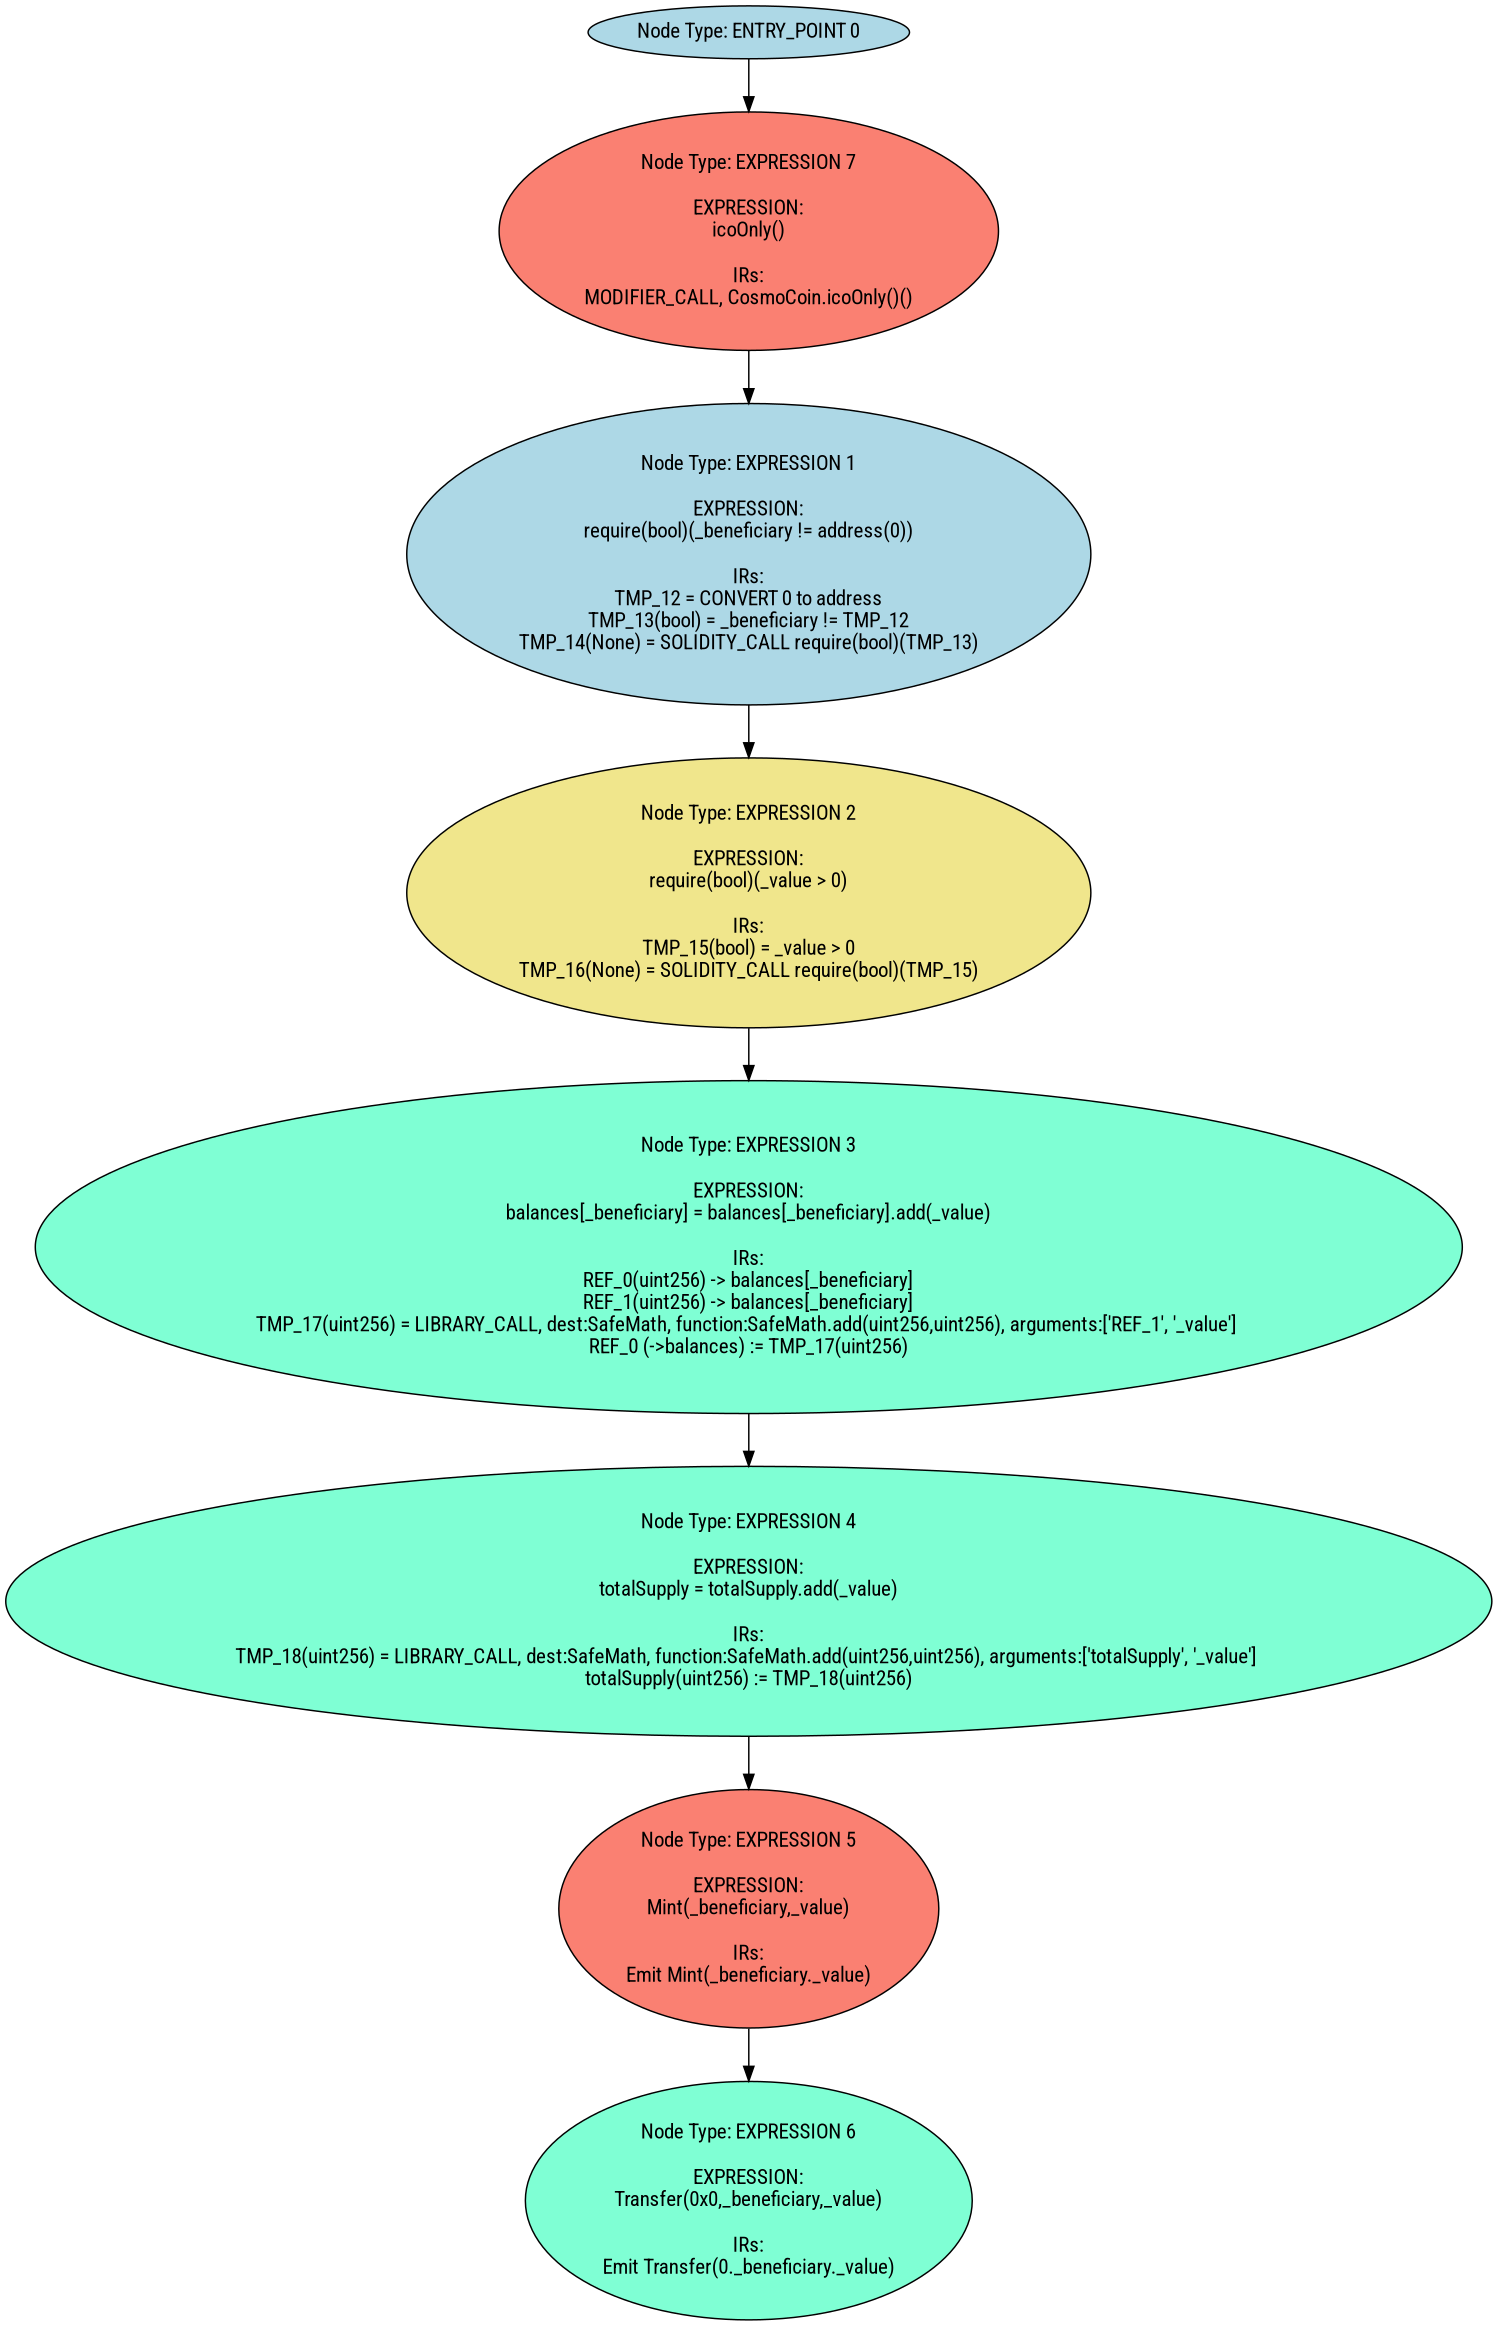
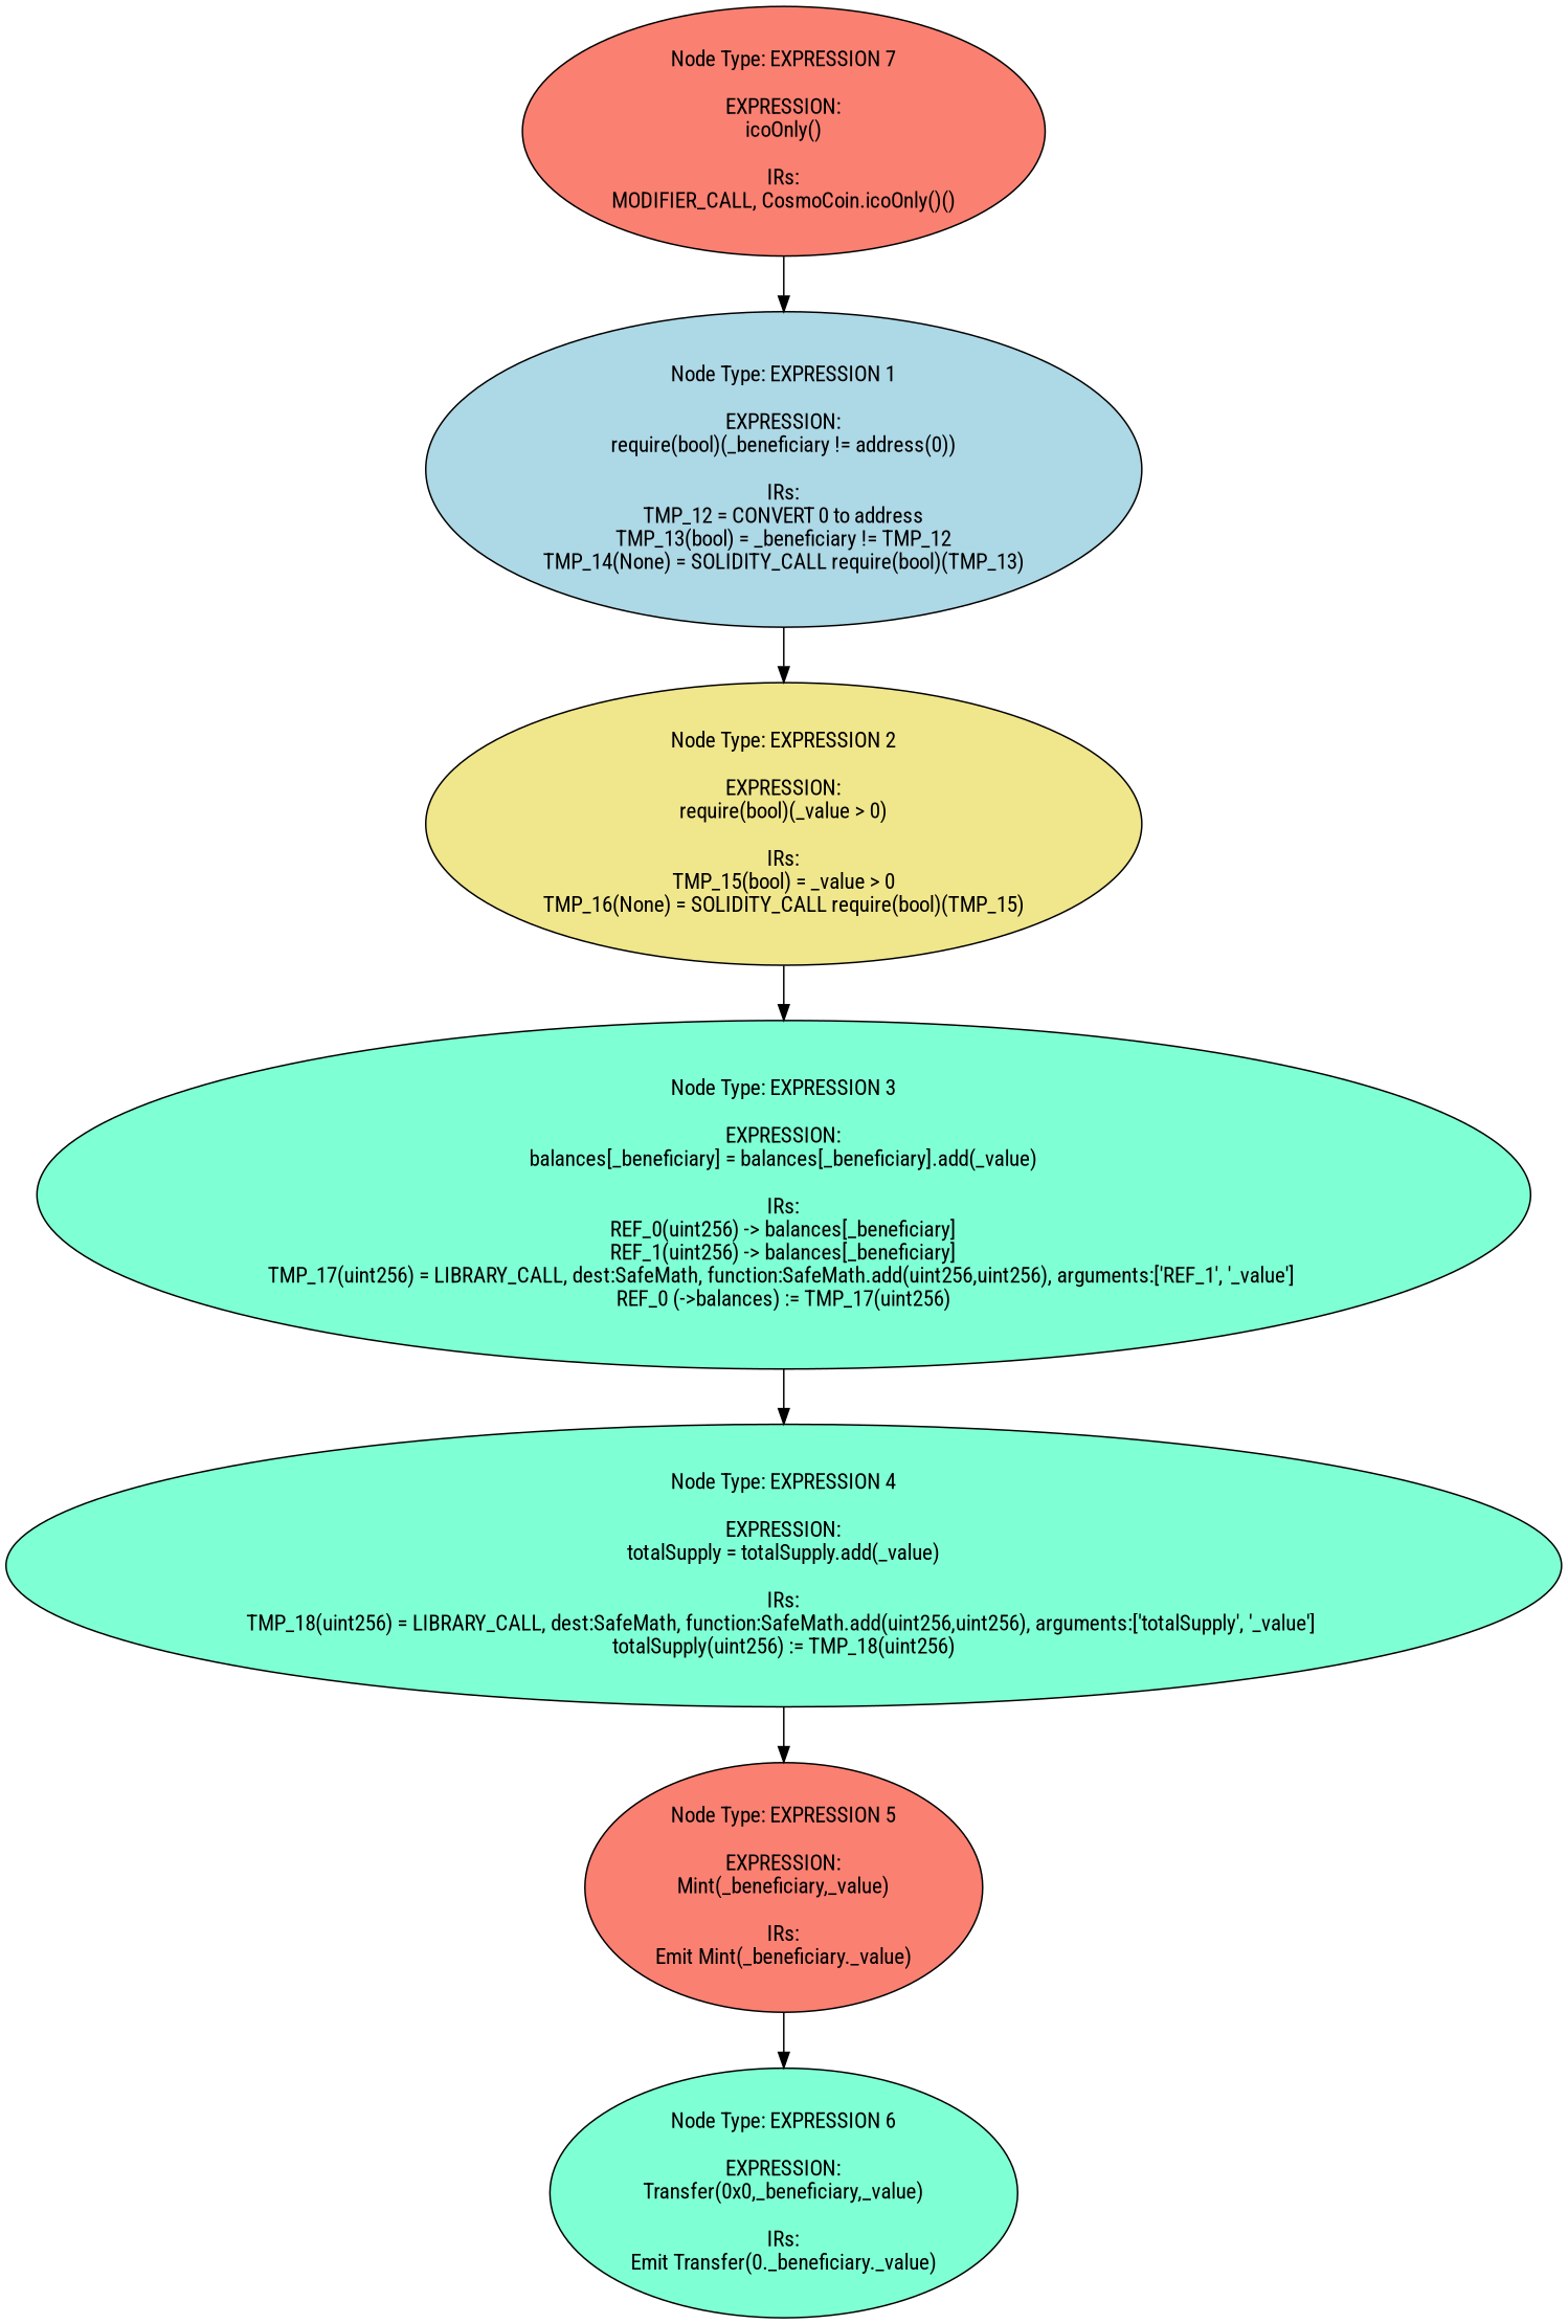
  digraph {
    fontname="Roboto Condensed"
    node [style=filled fillcolor=aquamarine fontname="Roboto Condensed"]
    edge [fontname="Roboto Condensed"]
-   n1 [label="Node Type: ENTRY_POINT 0\n" fillcolor=lightblue]
    n2 [label="Node Type: EXPRESSION 7\n\nEXPRESSION:\nicoOnly()\n\nIRs:\nMODIFIER_CALL, CosmoCoin.icoOnly()()" fillcolor=salmon]
    n3 [label="Node Type: EXPRESSION 1\n\nEXPRESSION:\nrequire(bool)(_beneficiary != address(0))\n\nIRs:\nTMP_12 = CONVERT 0 to address\nTMP_13(bool) = _beneficiary != TMP_12\nTMP_14(None) = SOLIDITY_CALL require(bool)(TMP_13)" fillcolor=lightblue]
    n4 [label="Node Type: EXPRESSION 2\n\nEXPRESSION:\nrequire(bool)(_value > 0)\n\nIRs:\nTMP_15(bool) = _value > 0\nTMP_16(None) = SOLIDITY_CALL require(bool)(TMP_15)" fillcolor=khaki]
    n5 [label="Node Type: EXPRESSION 3\n\nEXPRESSION:\nbalances[_beneficiary] = balances[_beneficiary].add(_value)\n\nIRs:\nREF_0(uint256) -> balances[_beneficiary]\nREF_1(uint256) -> balances[_beneficiary]\nTMP_17(uint256) = LIBRARY_CALL, dest:SafeMath, function:SafeMath.add(uint256,uint256), arguments:['REF_1', '_value'] \nREF_0 (->balances) := TMP_17(uint256)"]
    n6 [label="Node Type: EXPRESSION 4\n\nEXPRESSION:\ntotalSupply = totalSupply.add(_value)\n\nIRs:\nTMP_18(uint256) = LIBRARY_CALL, dest:SafeMath, function:SafeMath.add(uint256,uint256), arguments:['totalSupply', '_value'] \ntotalSupply(uint256) := TMP_18(uint256)"]
    n7 [label="Node Type: EXPRESSION 5\n\nEXPRESSION:\nMint(_beneficiary,_value)\n\nIRs:\nEmit Mint(_beneficiary._value)" fillcolor=salmon]
    n8 [label="Node Type: EXPRESSION 6\n\nEXPRESSION:\nTransfer(0x0,_beneficiary,_value)\n\nIRs:\nEmit Transfer(0._beneficiary._value)"]
-   n1 -> n2
    n2 -> n3
    n3 -> n4
    n4 -> n5
    n5 -> n6
    n6 -> n7
    n7 -> n8
  }
